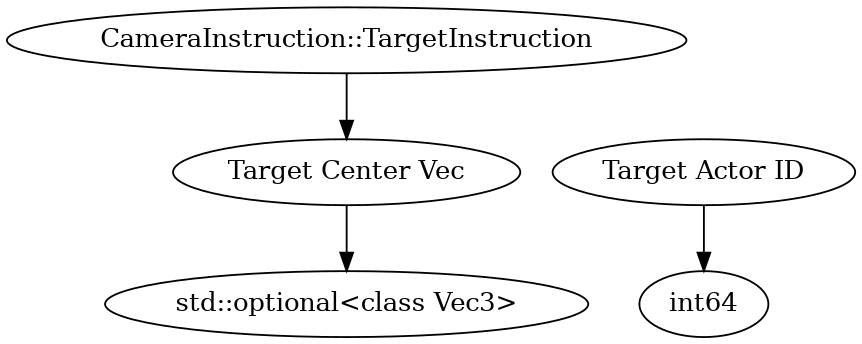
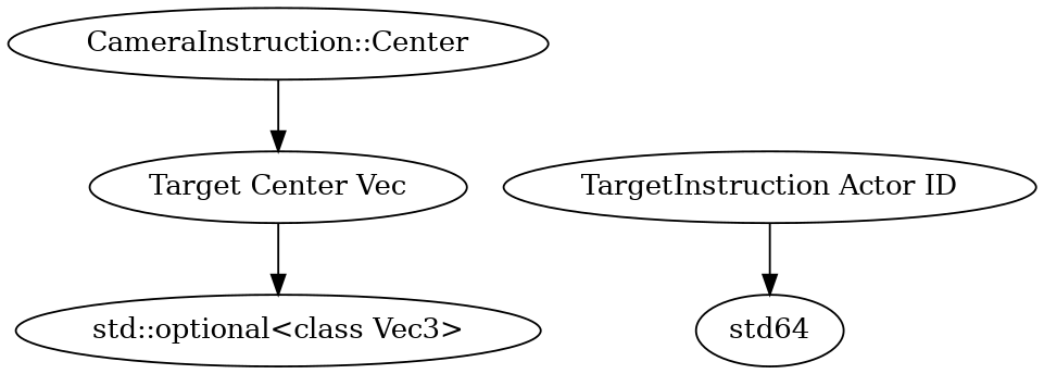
  digraph {
    rankdir=TB
    n1 [label="std::optional<class Vec3>"]
-   n2 [label=int64]
-   n3 [label="CameraInstruction::TargetInstruction"]
+   n2 [label=std64]
+   n3 [label="CameraInstruction::Center"]
    n4 [label="Target Center Vec"]
-   n5 [label="Target Actor ID"]
+   n5 [label="TargetInstruction Actor ID"]
    subgraph sub_1 {
      rank=max
      n1
      n2
    }
    n3 -> n4
    n4 -> n1
    n5 -> n2
  }
